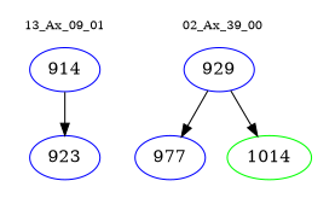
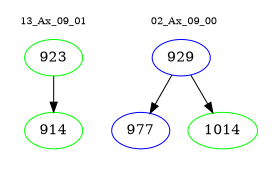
  digraph {
    node [color=blue]
    edge [color=black]
-   n1 [label=923]
-   n2 [label=914]
+   n1 [color=green label=923]
+   n2 [color=green label=914]
    n3 [label=929]
    n4 [label=977]
    n5 [color=green label=1014]
    subgraph cluster_1 {
      color=white
      fontsize=10
      label="13_Ax_09_01"
      n1
      n2
    }
    subgraph cluster_2 {
      color=white
      fontsize=10
-     label="02_Ax_39_00"
+     label="02_Ax_09_00"
      n3
      n4
      n5
    }
-   n2 -> n1
+   n1 -> n2
    n3 -> n4
    n3 -> n5
  }
